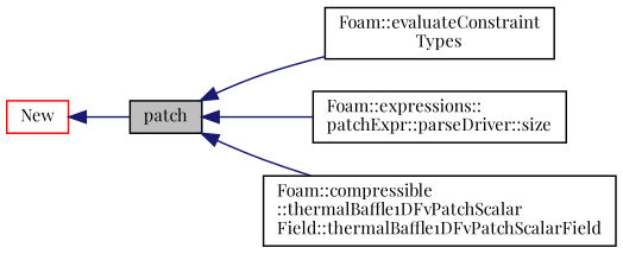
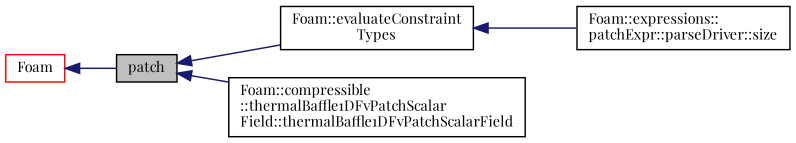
  digraph {
    fontname="Playfair Display"
    rankdir=LR
    node [color=black fontname="Playfair Display" fontsize=10 shape=record]
    edge [color=midnightblue dir=back fontname="Playfair Display" fontsize=10 labelfontname=Helvetica labelfontsize=10 style=solid]
    n1 [fillcolor=grey75 fontcolor=black height=0.2 label=patch style=filled width=0.4]
    n2 [height=0.2 label="Foam::evaluateConstraint\lTypes" width=0.4]
    n3 [height=0.2 label="Foam::expressions::\lpatchExpr::parseDriver::size" width=0.4]
    n4 [height=0.2 label="Foam::compressible\l::thermalBaffle1DFvPatchScalar\lField::thermalBaffle1DFvPatchScalarField" width=0.4]
-   n5 [color=red height=0.2 label=New width=0.4]
+   n5 [color=red height=0.2 label=Foam width=0.4]
    n1 -> n2
-   n1 -> n3
+   n2 -> n3
    n1 -> n4
    n5 -> n1
  }
